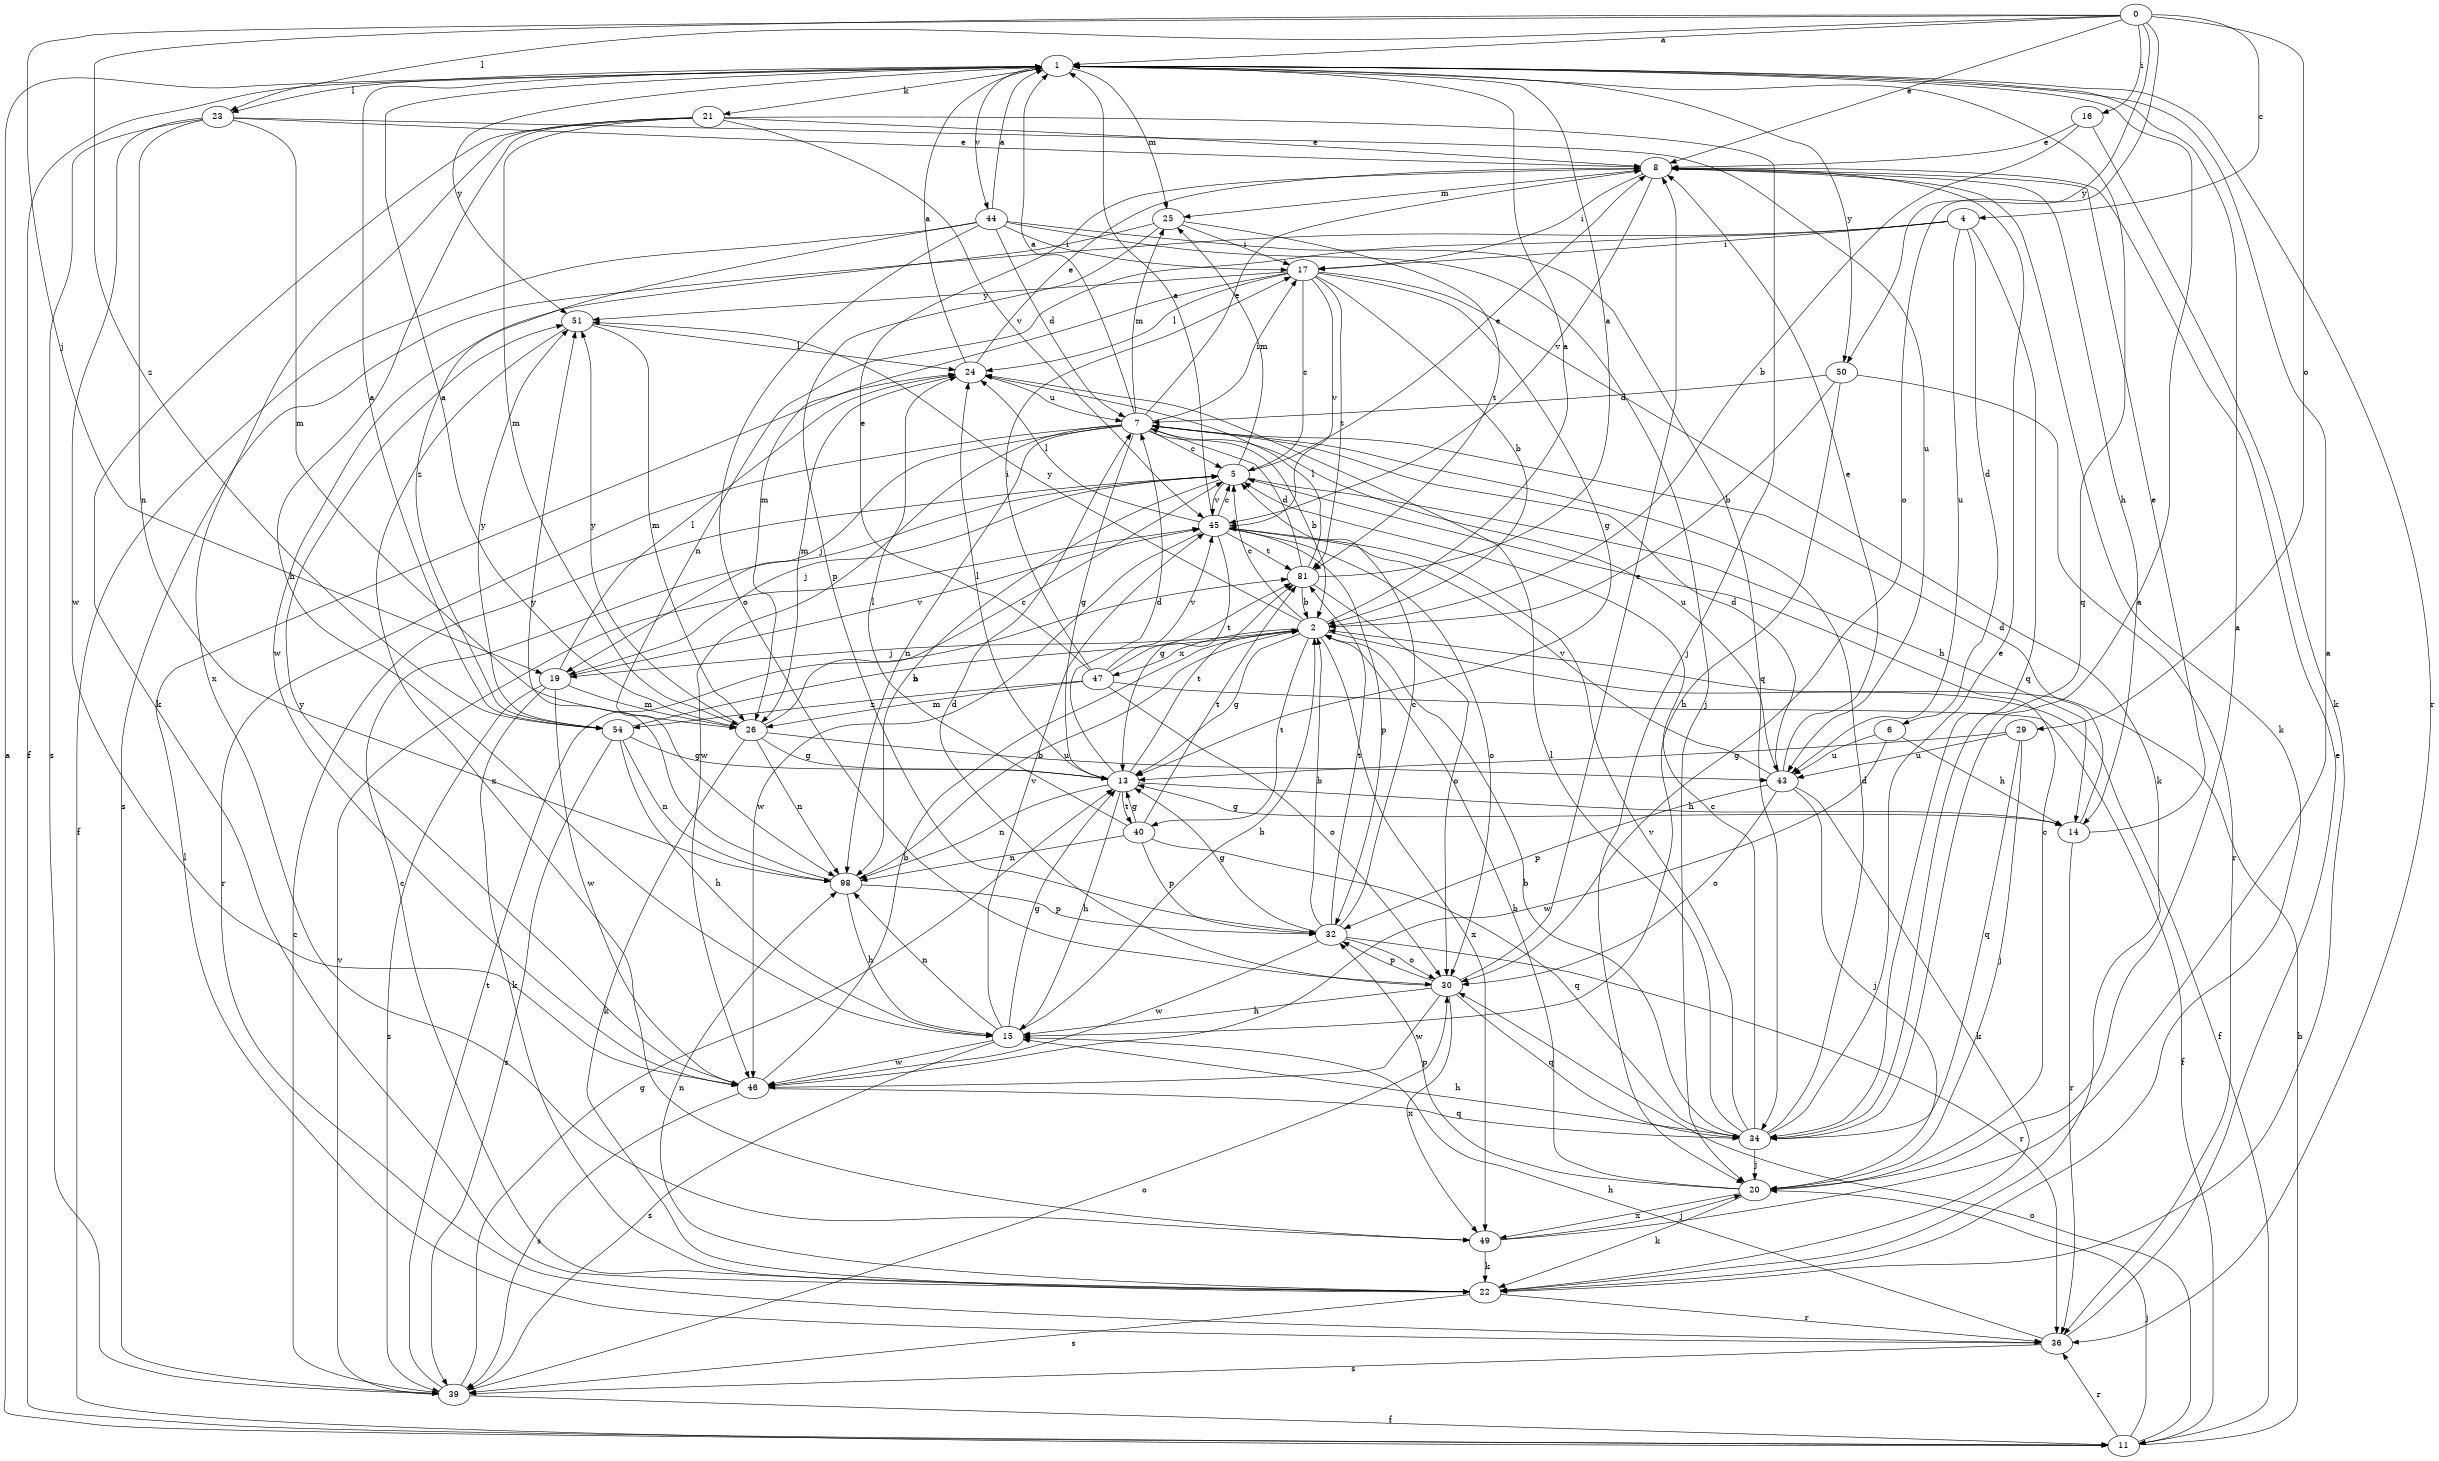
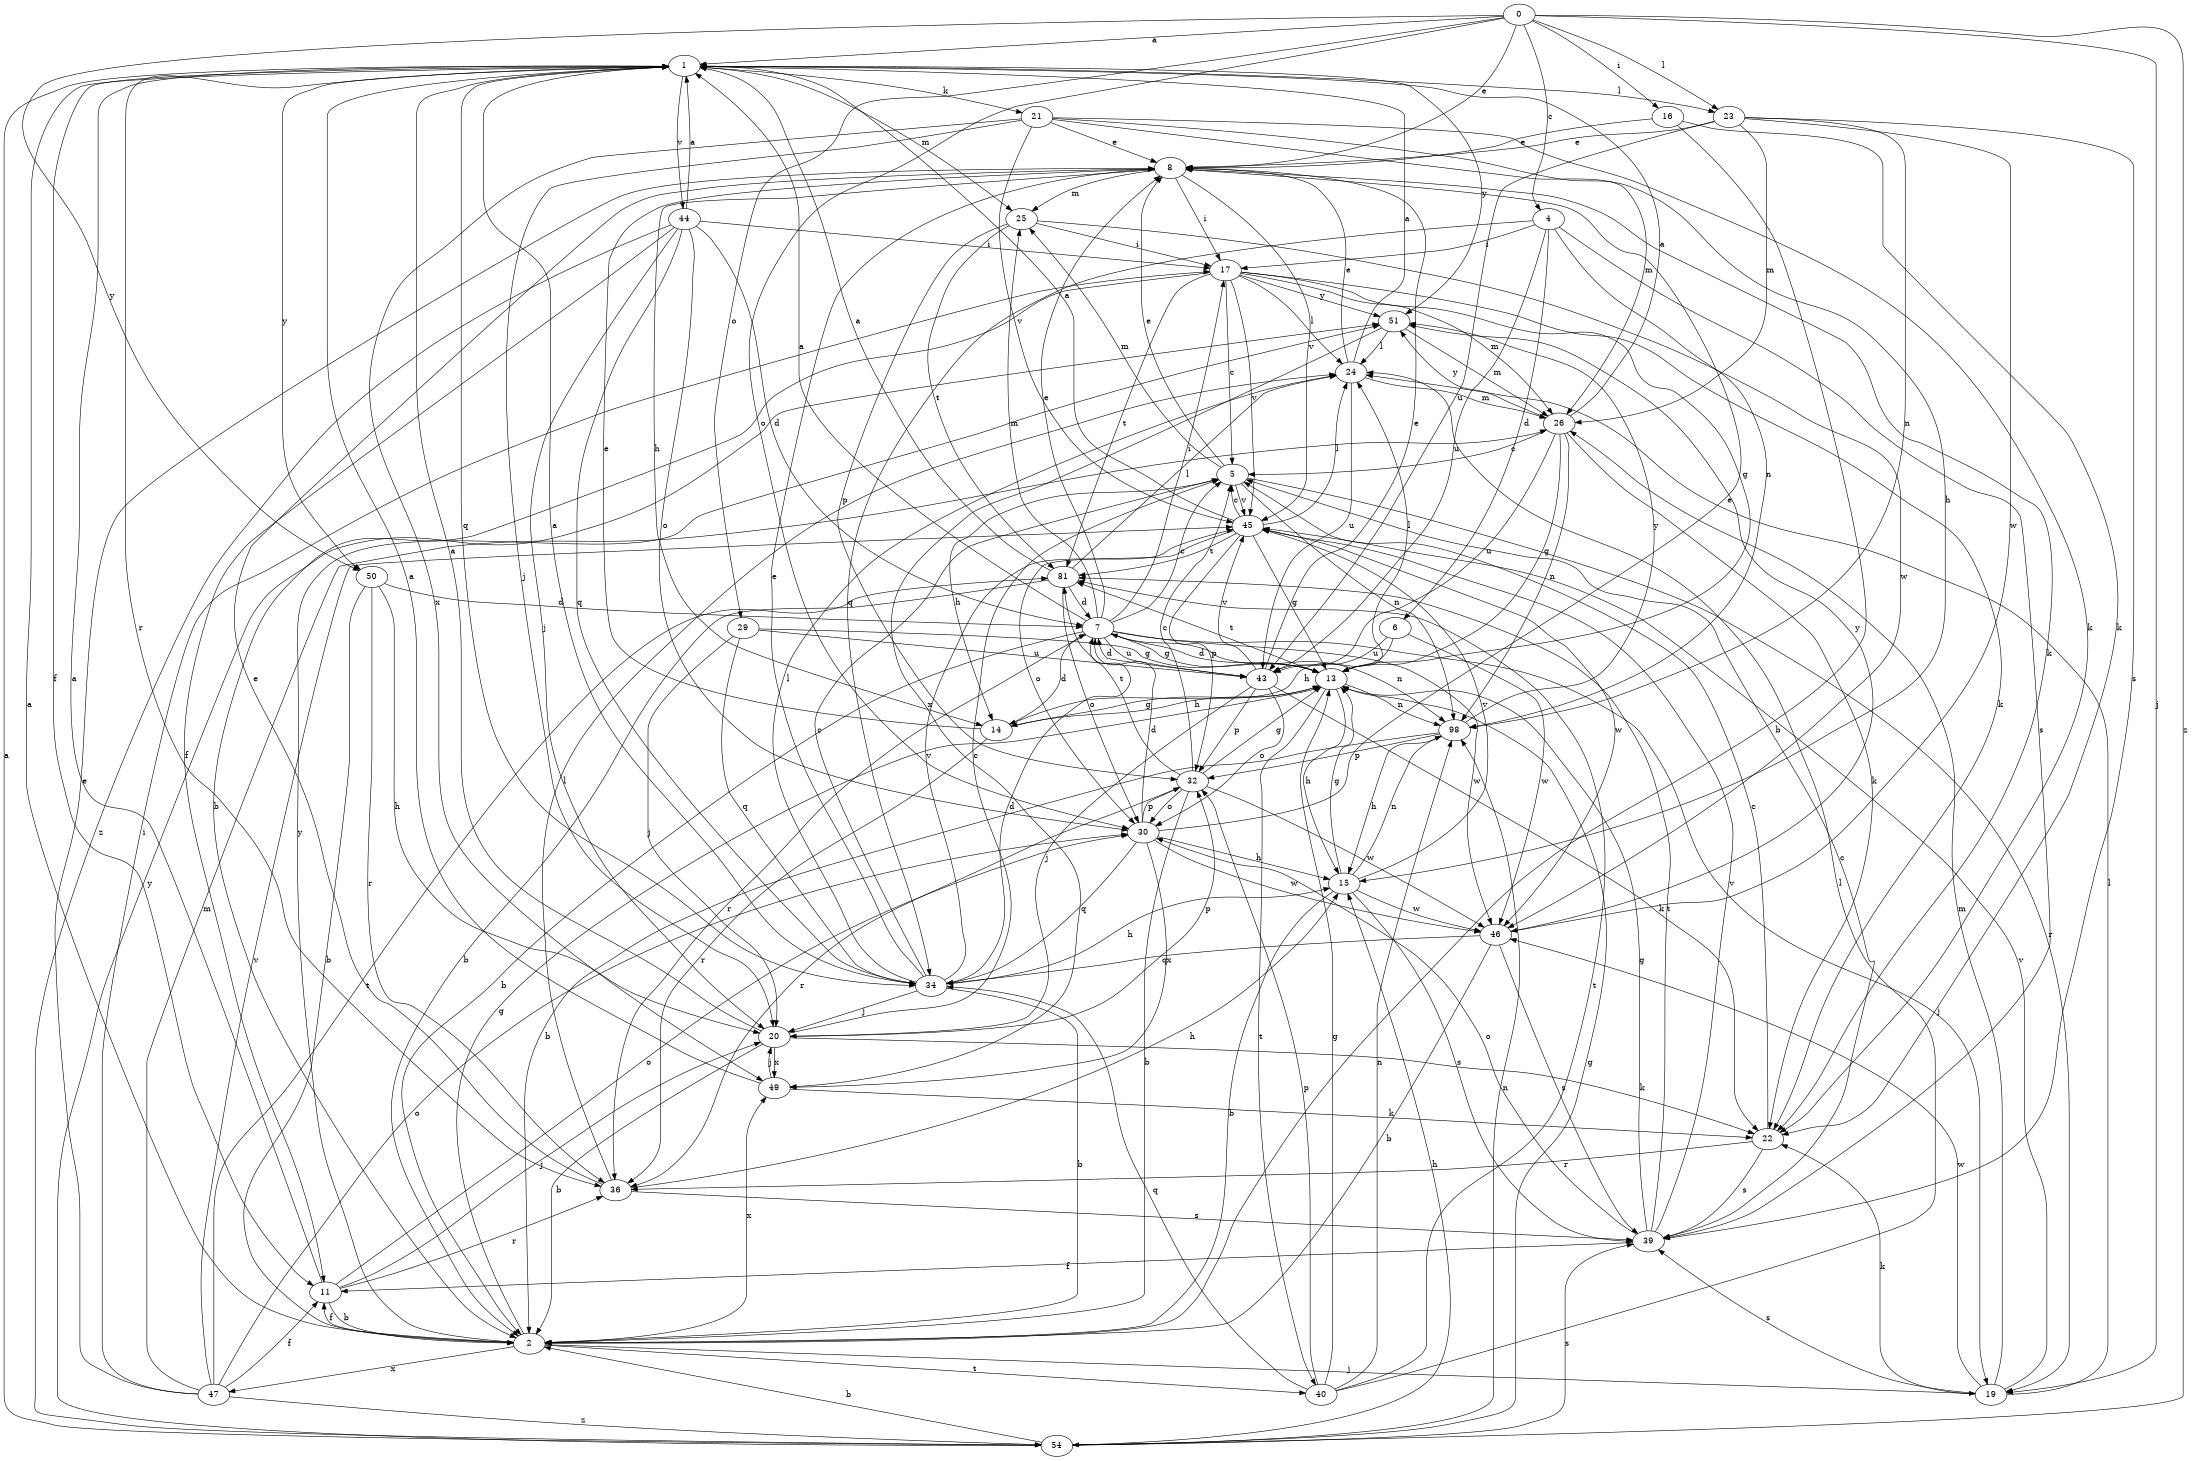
  strict digraph {
    0
    1
    4
    8
    16
    19
    23
    29
    30
    50
    54
    11
    21
    25
    34
    36
    44
    51
    6
    17
    n21 [label=98]
    39
    43
    14
    45
    22
    2
    46
    24
    26
    13
    20
    49
    7
    15
    32
    n37 [label=81]
    5
    40
    47
    0 -> 1 [label=a]
    0 -> 4 [label=c]
    0 -> 8 [label=e]
    0 -> 16 [label=i]
    0 -> 19 [label=j]
    0 -> 23 [label=l]
    0 -> 29 [label=o]
    0 -> 30 [label=o]
    0 -> 50 [label=y]
    0 -> 54 [label=z]
    1 -> 23 [label=l]
    1 -> 50 [label=y]
    1 -> 11 [label=f]
    1 -> 21 [label=k]
    1 -> 25 [label=m]
    1 -> 34 [label=q]
    1 -> 36 [label=r]
    1 -> 44 [label=v]
    1 -> 51 [label=y]
    4 -> 34 [label=q]
    4 -> 6 [label=d]
    4 -> 17 [label=i]
    4 -> n21 [label=n]
    4 -> 39 [label=s]
    4 -> 43 [label=u]
    8 -> 25 [label=m]
    8 -> 17 [label=i]
    8 -> 14 [label=h]
    8 -> 45 [label=v]
    8 -> 22 [label=k]
    16 -> 8 [label=e]
    16 -> 22 [label=k]
    16 -> 2 [label=b]
    19 -> 39 [label=s]
    19 -> 45 [label=v]
    19 -> 22 [label=k]
    19 -> 46 [label=w]
    19 -> 24 [label=l]
    19 -> 26 [label=m]
    23 -> 8 [label=e]
    23 -> n21 [label=n]
    23 -> 39 [label=s]
    23 -> 43 [label=u]
    23 -> 46 [label=w]
    23 -> 26 [label=m]
    29 -> 34 [label=q]
    29 -> 43 [label=u]
    29 -> 13 [label=g]
    29 -> 20 [label=j]
    30 -> 8 [label=e]
    30 -> 34 [label=q]
    30 -> 46 [label=w]
    30 -> 49 [label=x]
    30 -> 7 [label=d]
    30 -> 15 [label=h]
    30 -> 32 [label=p]
    50 -> 36 [label=r]
    50 -> 2 [label=b]
    50 -> 7 [label=d]
-   50 -> 15 [label=h]
+   50 -> 20 [label=h]
    54 -> 1 [label=a]
    54 -> 51 [label=y]
    54 -> n21 [label=n]
    54 -> 39 [label=s]
    54 -> 2 [label=b]
    54 -> 13 [label=g]
    54 -> 15 [label=h]
    11 -> 1 [label=a]
    11 -> 30 [label=o]
    11 -> 36 [label=r]
    11 -> 2 [label=b]
    11 -> 20 [label=j]
    21 -> 8 [label=e]
    21 -> 45 [label=v]
    21 -> 22 [label=k]
    21 -> 26 [label=m]
    21 -> 20 [label=j]
    21 -> 49 [label=x]
    21 -> 15 [label=h]
    25 -> 17 [label=i]
    25 -> 46 [label=w]
    25 -> 32 [label=p]
    25 -> n37 [label=t]
    34 -> 1 [label=a]
    34 -> 8 [label=e]
    34 -> 45 [label=v]
    34 -> 2 [label=b]
    34 -> 24 [label=l]
    34 -> 20 [label=j]
    34 -> 7 [label=d]
    34 -> 15 [label=h]
    34 -> 5 [label=c]
    36 -> 8 [label=e]
    36 -> 39 [label=s]
    36 -> 24 [label=l]
    36 -> 15 [label=h]
    44 -> 1 [label=a]
    44 -> 30 [label=o]
    44 -> 54 [label=z]
    44 -> 11 [label=f]
    44 -> 34 [label=q]
    44 -> 17 [label=i]
    44 -> 20 [label=j]
    44 -> 7 [label=d]
    51 -> 24 [label=l]
    51 -> 26 [label=m]
    51 -> 49 [label=x]
    6 -> 43 [label=u]
    6 -> 14 [label=h]
    6 -> 46 [label=w]
    17 -> 51 [label=y]
    17 -> 45 [label=v]
    17 -> 22 [label=k]
    17 -> 2 [label=b]
    17 -> 24 [label=l]
    17 -> 26 [label=m]
    17 -> 13 [label=g]
    17 -> n37 [label=t]
    17 -> 5 [label=c]
    n21 -> 51 [label=y]
    n21 -> 2 [label=b]
    n21 -> 15 [label=h]
    n21 -> 32 [label=p]
    39 -> 30 [label=o]
    39 -> 11 [label=f]
    39 -> 45 [label=v]
    39 -> 13 [label=g]
    39 -> n37 [label=t]
    39 -> 5 [label=c]
    43 -> 8 [label=e]
    43 -> 30 [label=o]
    43 -> 45 [label=v]
    43 -> 22 [label=k]
    43 -> 20 [label=j]
    43 -> 7 [label=d]
    43 -> 32 [label=p]
    14 -> 8 [label=e]
    14 -> 36 [label=r]
    14 -> 13 [label=g]
    14 -> 7 [label=d]
    45 -> 1 [label=a]
    45 -> 30 [label=o]
    45 -> 46 [label=w]
    45 -> 24 [label=l]
    45 -> 13 [label=g]
    45 -> 32 [label=p]
    45 -> n37 [label=t]
    45 -> 5 [label=c]
    22 -> 36 [label=r]
-   22 -> n21 [label=n]
    22 -> 39 [label=s]
    22 -> 5 [label=c]
    2 -> 1 [label=a]
    2 -> 19 [label=j]
    2 -> 11 [label=f]
    2 -> 51 [label=y]
    2 -> 13 [label=g]
    2 -> 49 [label=x]
-   2 -> 5 [label=c]
    2 -> 40 [label=t]
    2 -> 47 [label=x]
    46 -> 34 [label=q]
    46 -> 51 [label=y]
    46 -> 39 [label=s]
    46 -> 2 [label=b]
    24 -> 1 [label=a]
    24 -> 8 [label=e]
-   24 -> 7 [label=u]
+   24 -> 43 [label=u]
    24 -> 26 [label=m]
    26 -> 1 [label=a]
    26 -> 51 [label=y]
    26 -> n21 [label=n]
    26 -> 43 [label=u]
    26 -> 22 [label=k]
    26 -> 13 [label=g]
    26 -> 5 [label=c]
    13 -> n21 [label=n]
    13 -> 14 [label=h]
    13 -> 24 [label=l]
    13 -> 7 [label=d]
    13 -> 15 [label=h]
    13 -> n37 [label=t]
    13 -> 40 [label=t]
    20 -> 1 [label=a]
    20 -> 22 [label=k]
    20 -> 2 [label=b]
    20 -> 49 [label=x]
    20 -> 32 [label=p]
    20 -> 5 [label=c]
    49 -> 1 [label=a]
    49 -> 22 [label=k]
    49 -> 20 [label=j]
    7 -> 1 [label=a]
    7 -> 8 [label=e]
    7 -> 19 [label=j]
    7 -> 25 [label=m]
    7 -> 36 [label=r]
    7 -> 17 [label=i]
    7 -> n21 [label=n]
    7 -> 43 [label=u]
    7 -> 2 [label=b]
    7 -> 46 [label=w]
    7 -> 13 [label=g]
    7 -> 5 [label=c]
    15 -> n21 [label=n]
    15 -> 39 [label=s]
    15 -> 45 [label=v]
    15 -> 2 [label=b]
    15 -> 46 [label=w]
    15 -> 13 [label=g]
    32 -> 30 [label=o]
    32 -> 36 [label=r]
    32 -> 2 [label=b]
    32 -> 46 [label=w]
    32 -> 13 [label=g]
    32 -> n37 [label=t]
    32 -> 5 [label=c]
    n37 -> 1 [label=a]
    n37 -> 30 [label=o]
    n37 -> 2 [label=b]
    n37 -> 24 [label=l]
    n37 -> 7 [label=d]
    5 -> 8 [label=e]
-   5 -> 19 [label=j]
+   5 -> 19 [label=r]
    5 -> 25 [label=m]
    5 -> n21 [label=n]
    5 -> 14 [label=h]
    5 -> 45 [label=v]
    40 -> 34 [label=q]
    40 -> n21 [label=n]
    40 -> 24 [label=l]
    40 -> 13 [label=g]
    40 -> 32 [label=p]
    40 -> n37 [label=t]
    47 -> 8 [label=e]
    47 -> 30 [label=o]
    47 -> 54 [label=z]
    47 -> 11 [label=f]
    47 -> 17 [label=i]
    47 -> 45 [label=v]
    47 -> 26 [label=m]
    47 -> n37 [label=t]
  }
